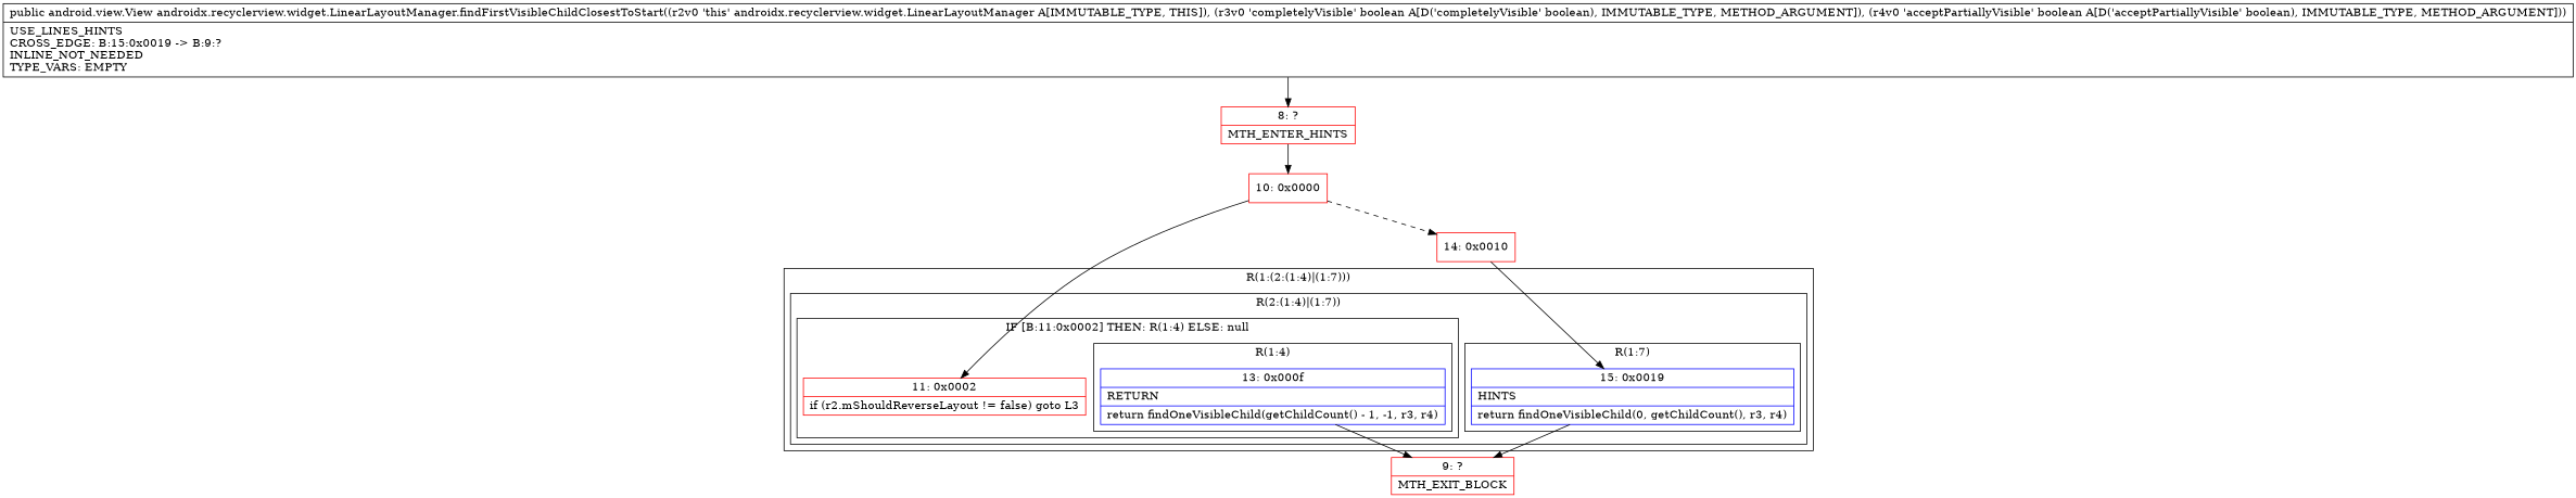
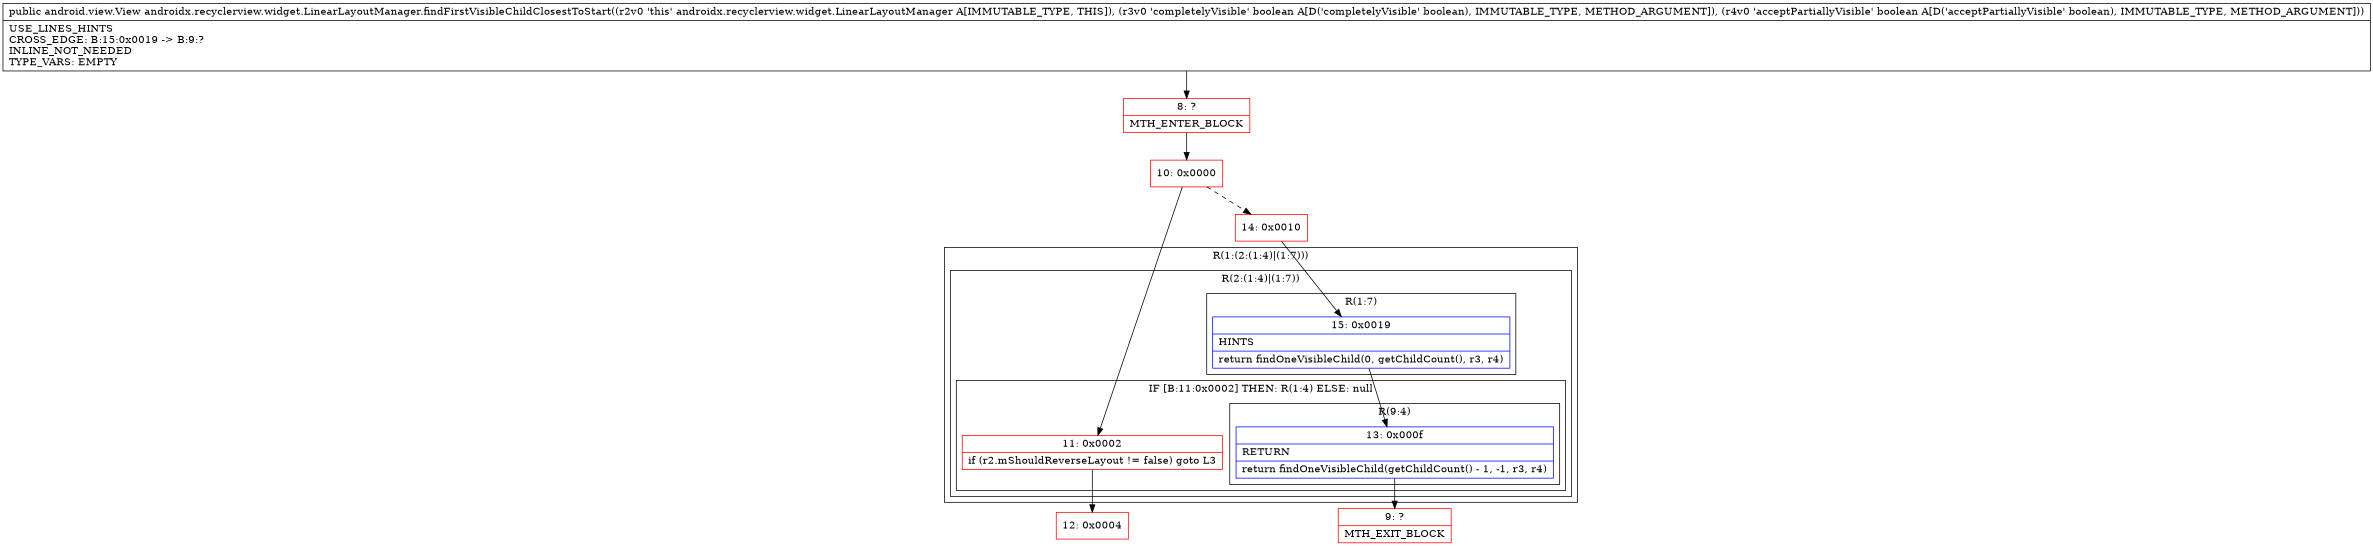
  digraph {
    node [color=red shape=record]
    n1 [color=blue label="{13\:\ 0x000f|RETURN\l|return findOneVisibleChild(getChildCount() \- 1, \-1, r3, r4)\l}"]
    n2 [label="{11\:\ 0x0002|if (r2.mShouldReverseLayout != false) goto L3\l}"]
    n3 [color=blue label="{15\:\ 0x0019|HINTS\l|return findOneVisibleChild(0, getChildCount(), r3, r4)\l}"]
    n4 [label="{9\:\ ?|MTH_EXIT_BLOCK\l}"]
+   n5 [label="{12\:\ 0x0004}"]
    n6 [label="{14\:\ 0x0010}"]
-   n7 [label="{8\:\ ?|MTH_ENTER_HINTS\l}"]
+   n7 [label="{8\:\ ?|MTH_ENTER_BLOCK\l}"]
    n8 [label="{10\:\ 0x0000}"]
    n9 [label="{public android.view.View androidx.recyclerview.widget.LinearLayoutManager.findFirstVisibleChildClosestToStart((r2v0 'this' androidx.recyclerview.widget.LinearLayoutManager A[IMMUTABLE_TYPE, THIS]), (r3v0 'completelyVisible' boolean A[D('completelyVisible' boolean), IMMUTABLE_TYPE, METHOD_ARGUMENT]), (r4v0 'acceptPartiallyVisible' boolean A[D('acceptPartiallyVisible' boolean), IMMUTABLE_TYPE, METHOD_ARGUMENT]))  | USE_LINES_HINTS\lCROSS_EDGE: B:15:0x0019 \-\> B:9:?\lINLINE_NOT_NEEDED\lTYPE_VARS: EMPTY\l}" color=""]
    subgraph cluster_1 {
      label="R(1:(2:(1:4)|(1:7)))"
      subgraph cluster_2 {
        label="R(2:(1:4)|(1:7))"
        subgraph cluster_3 {
          label="IF [B:11:0x0002] THEN: R(1:4) ELSE: null"
          n2
          subgraph cluster_4 {
-           label="R(1:4)"
+           label="R(9:4)"
            n1
          }
        }
        subgraph cluster_5 {
          label="R(1:7)"
          n3
        }
      }
    }
    n1 -> n4
-   n3 -> n4
+   n2 -> n5
+   n3 -> n1
    n6 -> n3
    n7 -> n8
    n8 -> n2
    n8 -> n6 [style=dashed]
    n9 -> n7
  }
